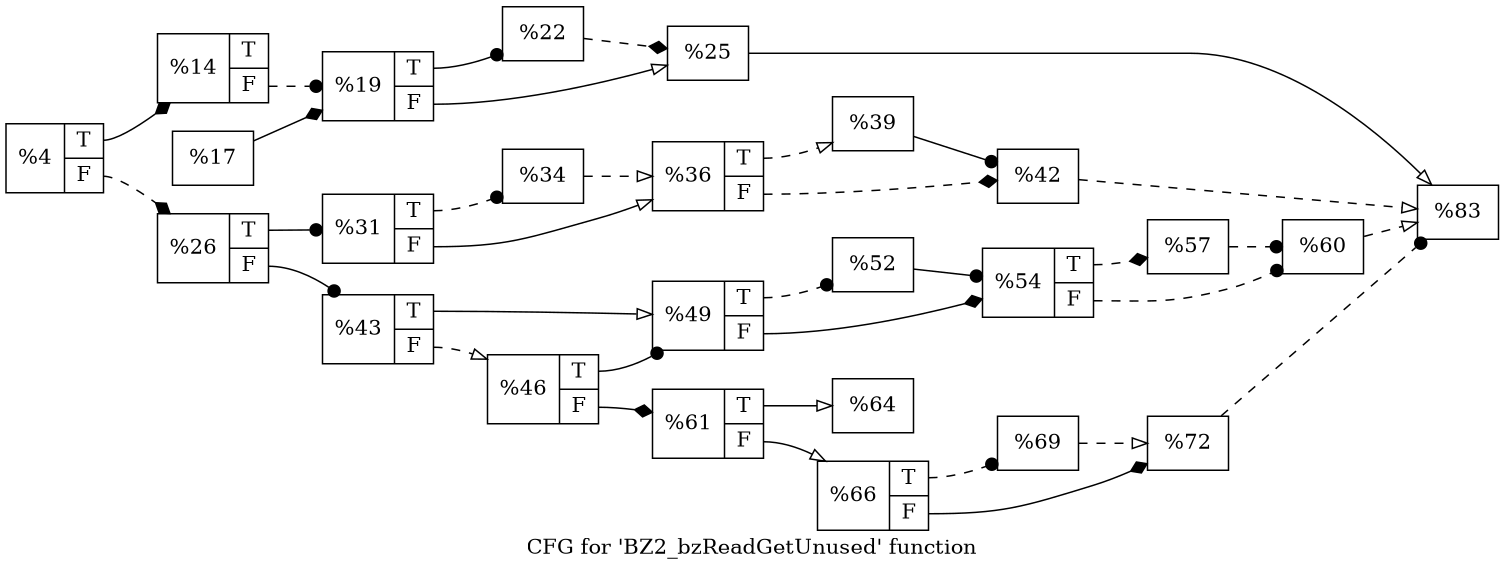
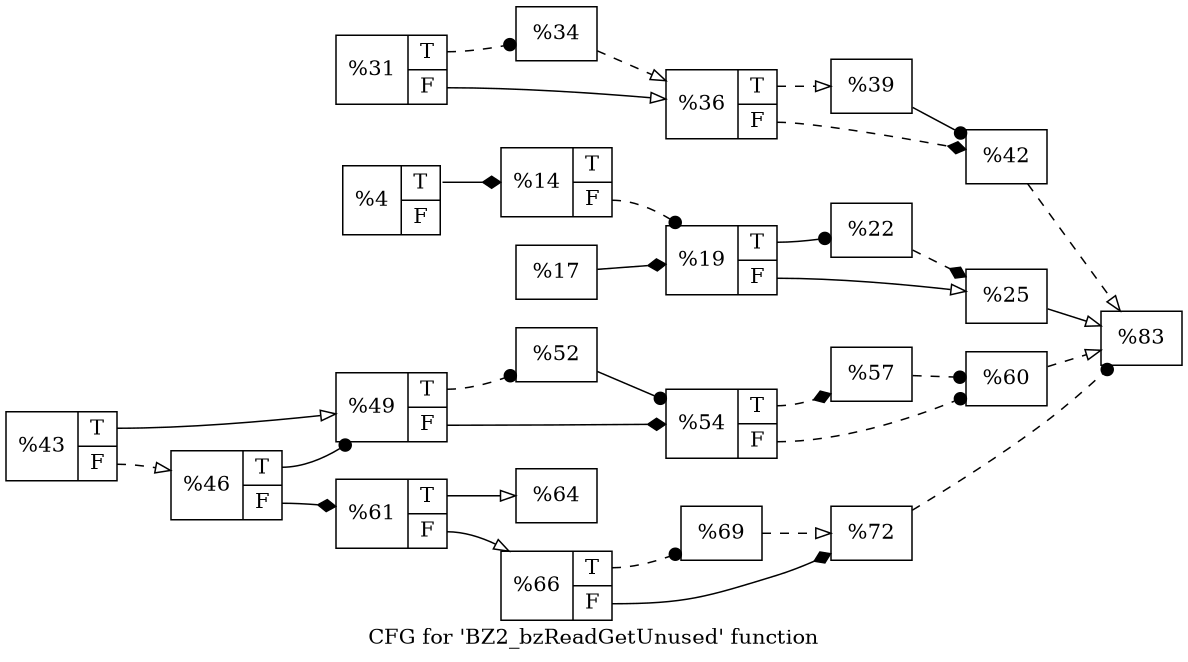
  digraph {
    label="CFG for 'BZ2_bzReadGetUnused' function"
    rankdir=LR
    node [shape=record]
    edge [arrowhead=dot style=solid tailport=s1]
    n1 [label="{%4|{<s0>T|<s1>F}}"]
    n2 [label="{%14|{<s0>T|<s1>F}}"]
-   n3 [label="{%26|{<s0>T|<s1>F}}"]
    n4 [label="{%19|{<s0>T|<s1>F}}"]
    n5 [label="{%31|{<s0>T|<s1>F}}"]
    n6 [label="{%43|{<s0>T|<s1>F}}"]
    n7 [label="{%17}"]
    n8 [label="{%22}"]
    n9 [label="{%25}"]
    n10 [label="{%34}"]
    n11 [label="{%36|{<s0>T|<s1>F}}"]
    n12 [label="{%49|{<s0>T|<s1>F}}"]
    n13 [label="{%46|{<s0>T|<s1>F}}"]
    n14 [label="{%83}"]
    n15 [label="{%39}"]
    n16 [label="{%42}"]
    n17 [label="{%52}"]
    n18 [label="{%54|{<s0>T|<s1>F}}"]
    n19 [label="{%61|{<s0>T|<s1>F}}"]
    n20 [label="{%57}"]
    n21 [label="{%60}"]
    n22 [label="{%64}"]
    n23 [label="{%66|{<s0>T|<s1>F}}"]
    n24 [label="{%69}"]
    n25 [label="{%72}"]
    n1 -> n2 [arrowhead=diamond tailport=s0]
-   n1 -> n3 [arrowhead=diamond style=dashed]
    n2 -> n4 [style=dashed]
-   n3 -> n5 [tailport=s0]
-   n3 -> n6
    n4 -> n8 [tailport=s0]
    n4 -> n9 [arrowhead=onormal]
    n5 -> n10 [style=dashed tailport=s0]
    n5 -> n11 [arrowhead=onormal]
    n6 -> n12 [arrowhead=onormal tailport=s0]
    n6 -> n13 [arrowhead=onormal style=dashed]
    n7 -> n4 [arrowhead=diamond tailport=""]
    n8 -> n9 [arrowhead=diamond style=dashed tailport=""]
    n9 -> n14 [arrowhead=onormal tailport=""]
    n10 -> n11 [arrowhead=onormal style=dashed tailport=""]
    n11 -> n15 [arrowhead=onormal style=dashed tailport=s0]
    n11 -> n16 [arrowhead=diamond style=dashed]
    n12 -> n17 [style=dashed tailport=s0]
    n12 -> n18 [arrowhead=diamond]
    n13 -> n12 [tailport=s0]
    n13 -> n19 [arrowhead=diamond]
    n15 -> n16 [tailport=""]
    n16 -> n14 [arrowhead=onormal style=dashed tailport=""]
    n17 -> n18 [tailport=""]
    n18 -> n20 [arrowhead=diamond style=dashed tailport=s0]
    n18 -> n21 [style=dashed]
    n19 -> n22 [arrowhead=onormal tailport=s0]
    n19 -> n23 [arrowhead=onormal]
    n20 -> n21 [style=dashed tailport=""]
    n21 -> n14 [arrowhead=onormal style=dashed tailport=""]
    n23 -> n24 [style=dashed tailport=s0]
    n23 -> n25 [arrowhead=diamond]
    n24 -> n25 [arrowhead=onormal style=dashed tailport=""]
    n25 -> n14 [style=dashed tailport=""]
  }
